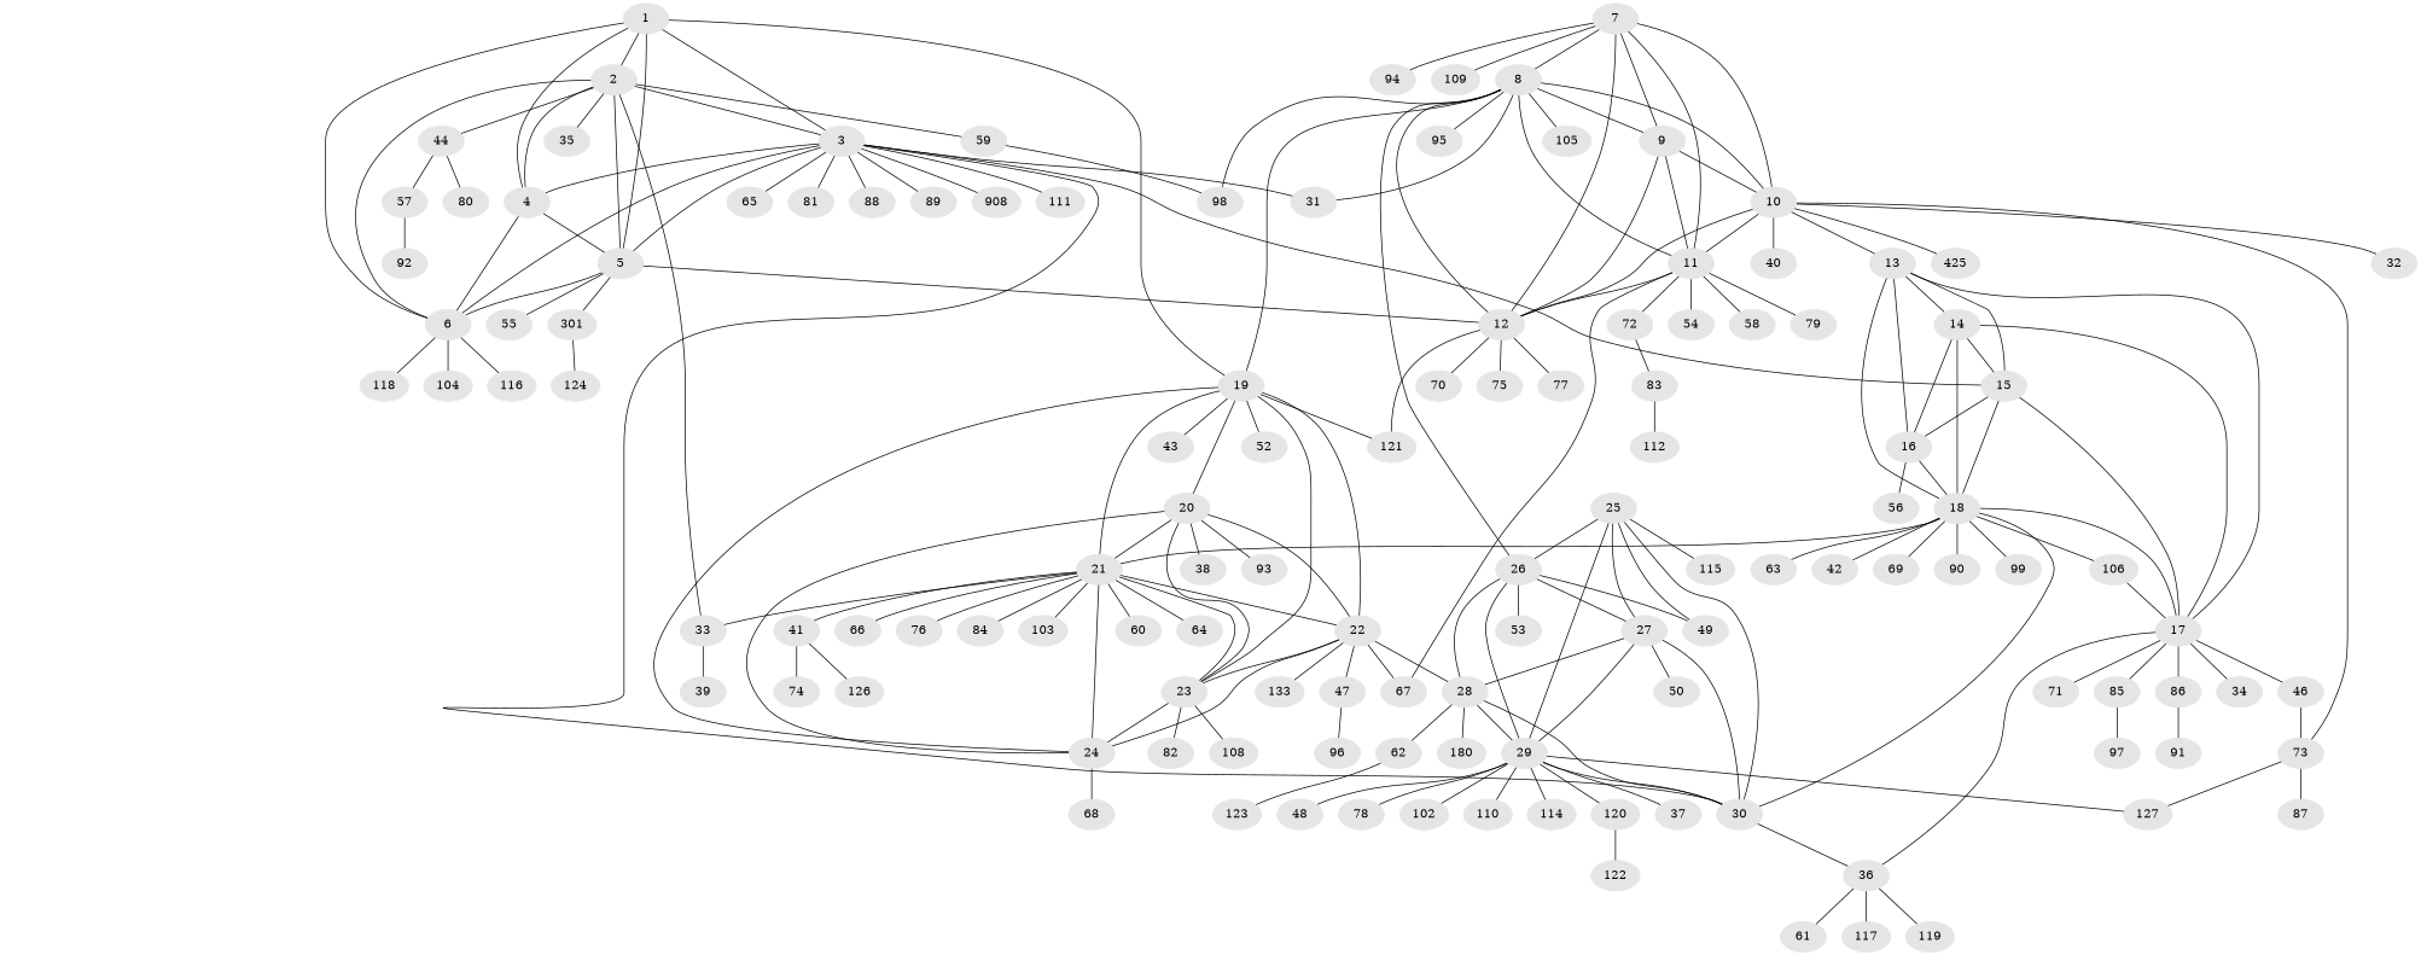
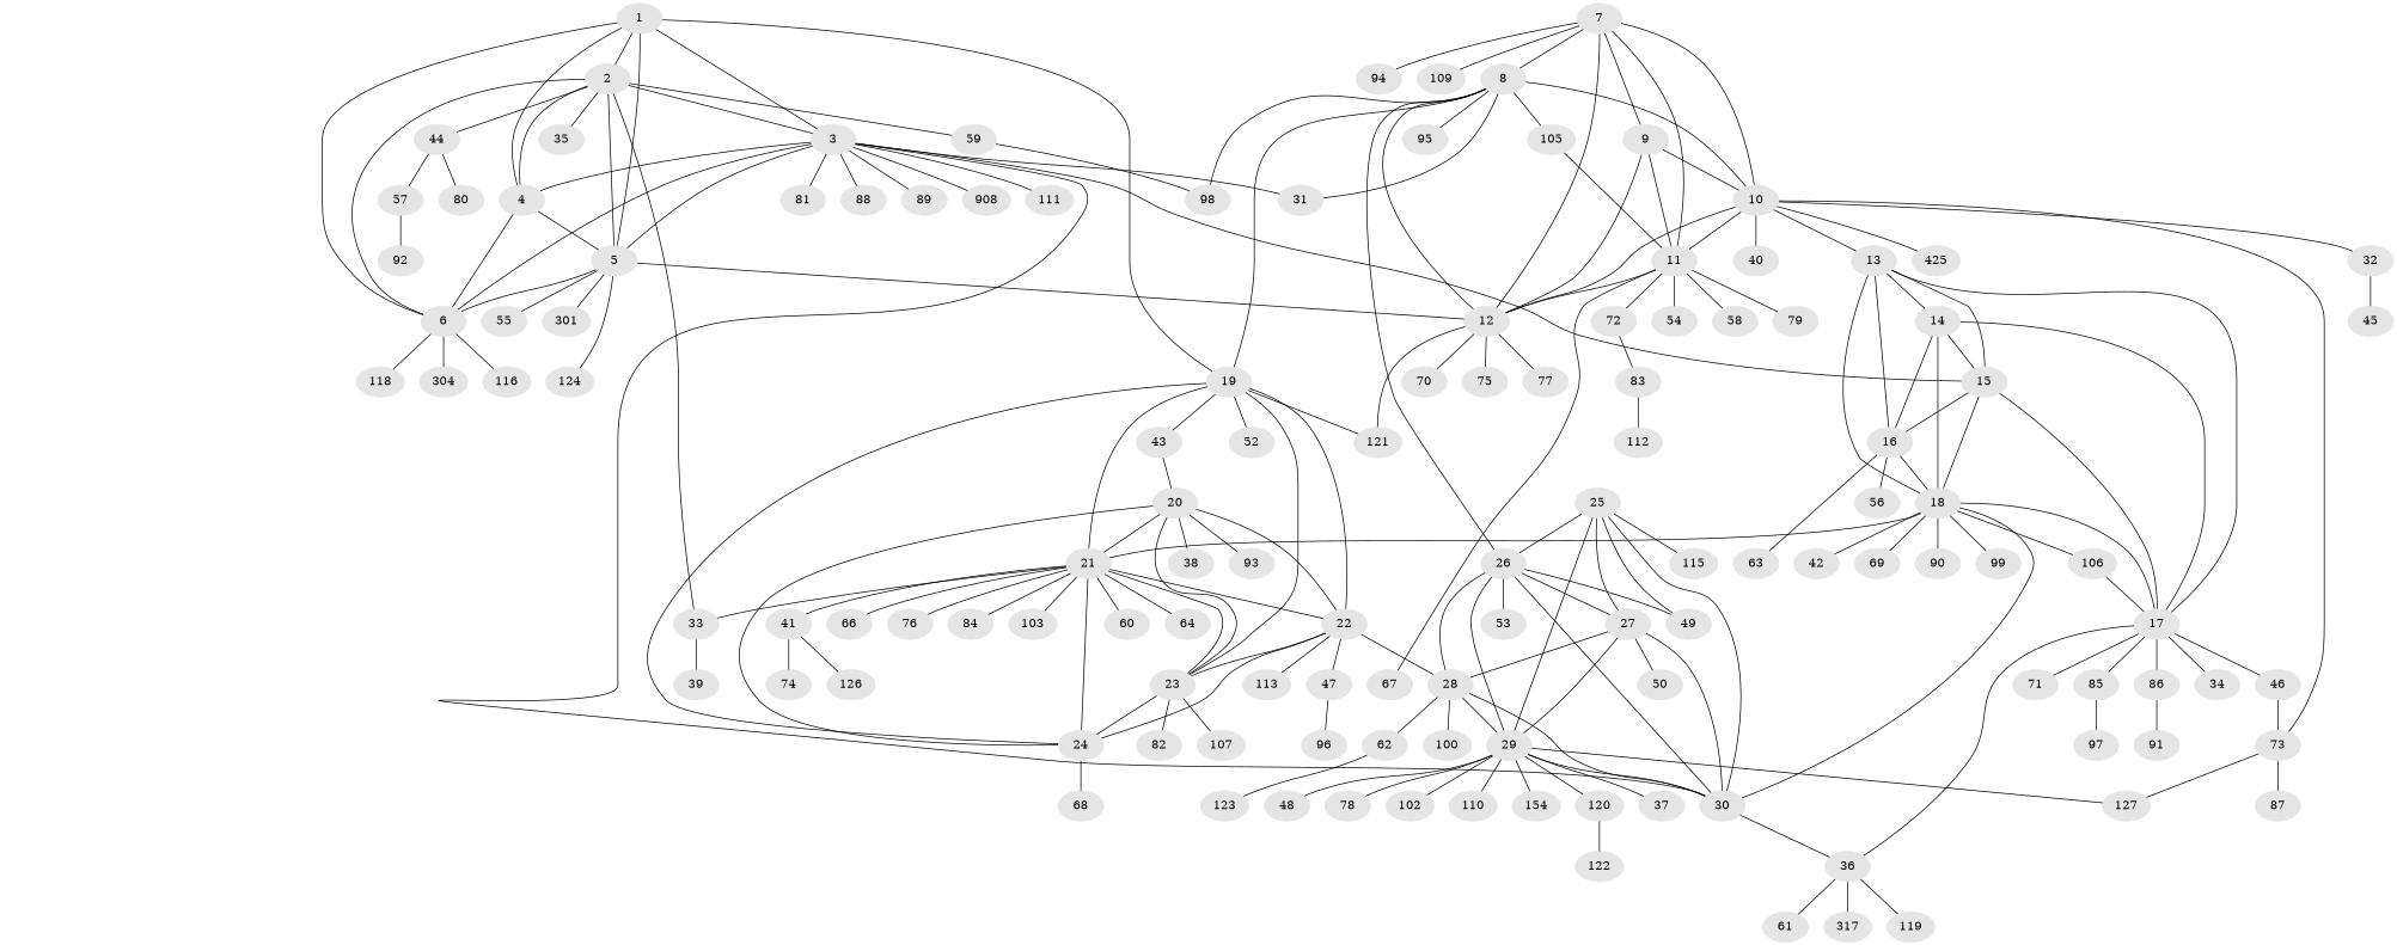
  graph {
    node [color=gray90 style=filled]
    1
    2
    3
    4
    5
    6
    19
    33
    35
    44
    59
    15
    30
    31
-   65
    81
    88
    89
    n19 [label=908]
    111
    12
    55
    n23 [label=301]
-   104
+   104 [label=304]
    116
    118
    121
    21
    20
    22
    23
    24
    43
    52
    39
    57
    80
    98
    16
    17
    18
    36
    70
    75
    77
    124
    7
    8
    9
    10
    11
    94
    109
    26
    95
    105
    13
    32
    40
    73
    n61 [label=425]
    54
    58
    67
    72
    79
    28
    27
    29
    49
    53
    14
+   45
    127
    87
    83
    56
    34
    46
    71
    85
    86
    42
    63
    69
    90
    99
    106
    61
-   117
+   117 [label=317]
    119
    97
    91
    41
    60
    64
    66
    76
    84
    103
    38
    93
    47
-   113 [label=133]
+   113
    82
-   107 [label=108]
+   107
    68
    74
    126
    62
-   100 [label=180]
+   100
    96
    25
    115
    50
    37
    48
    78
    102
    110
-   114
+   114 [label=154]
    120
    123
    122
    92
    112
    1 -- 2
    1 -- 3
    1 -- 4
    1 -- 5
    1 -- 6
    1 -- 19
    2 -- 3
    2 -- 4
    2 -- 5
    2 -- 6
    2 -- 33
    2 -- 35
    2 -- 44
    2 -- 59
    3 -- 4
    3 -- 5
    3 -- 6
    3 -- 15
    3 -- 30
    3 -- 31
-   3 -- 65
    3 -- 81
    3 -- 88
    3 -- 89
    3 -- n19
    3 -- 111
    4 -- 5
    4 -- 6
    5 -- 6
    5 -- 12
    5 -- 55
    5 -- n23
    6 -- 104
    6 -- 116
    6 -- 118
    19 -- 121
    19 -- 21
-   19 -- 20
+   43 -- 20
    19 -- 22
    19 -- 23
    19 -- 24
    19 -- 43
    19 -- 52
    33 -- 39
    44 -- 57
    44 -- 80
    59 -- 98
    15 -- 16
    15 -- 17
    15 -- 18
    30 -- 36
    12 -- 121
    12 -- 70
    12 -- 75
    12 -- 77
-   n23 -- 124
+   5 -- 124
    21 -- 33
    21 -- 22
    21 -- 23
    21 -- 24
    21 -- 41
    21 -- 60
    21 -- 64
    21 -- 66
    21 -- 76
    21 -- 84
    21 -- 103
    20 -- 21
    20 -- 22
    20 -- 23
    20 -- 24
    20 -- 38
    20 -- 93
    22 -- 23
    22 -- 24
-   22 -- 67
    22 -- 28
    22 -- 47
    22 -- 113
    23 -- 24
    23 -- 82
    23 -- 107
    24 -- 68
    57 -- 92
    16 -- 18
    16 -- 56
    17 -- 18
    17 -- 36
    17 -- 34
    17 -- 46
    17 -- 71
    17 -- 85
    17 -- 86
    18 -- 30
    18 -- 21
    18 -- 42
-   18 -- 63
+   16 -- 63
    18 -- 69
    18 -- 90
    18 -- 99
    18 -- 106
    36 -- 61
    36 -- 117
    36 -- 119
    7 -- 12
    7 -- 8
    7 -- 9
    7 -- 10
    7 -- 11
    7 -- 94
    7 -- 109
    8 -- 19
    8 -- 31
    8 -- 12
    8 -- 98
-   8 -- 9
    8 -- 10
-   8 -- 11
+   105 -- 11
    8 -- 26
    8 -- 95
    8 -- 105
    9 -- 12
    9 -- 10
    9 -- 11
    10 -- 12
    10 -- 11
    10 -- 13
    10 -- 32
    10 -- 40
    10 -- 73
    10 -- n61
    11 -- 12
    11 -- 54
    11 -- 58
    11 -- 67
    11 -- 72
    11 -- 79
+   26 -- 30
    26 -- 28
    26 -- 27
    26 -- 29
    26 -- 49
    26 -- 53
    13 -- 15
    13 -- 16
    13 -- 17
    13 -- 18
    13 -- 14
+   32 -- 45
    73 -- 127
    73 -- 87
    72 -- 83
    28 -- 30
    28 -- 29
    28 -- 62
    28 -- 100
    27 -- 30
    27 -- 28
    27 -- 29
    27 -- 50
    29 -- 30
    29 -- 127
    29 -- 37
    29 -- 48
    29 -- 78
    29 -- 102
    29 -- 110
    29 -- 114
    29 -- 120
    14 -- 15
    14 -- 16
    14 -- 17
    14 -- 18
    83 -- 112
    46 -- 73
    85 -- 97
    86 -- 91
    106 -- 17
    41 -- 74
    41 -- 126
    47 -- 96
    62 -- 123
    25 -- 30
    25 -- 26
    25 -- 27
    25 -- 29
    25 -- 49
    25 -- 115
    120 -- 122
  }
